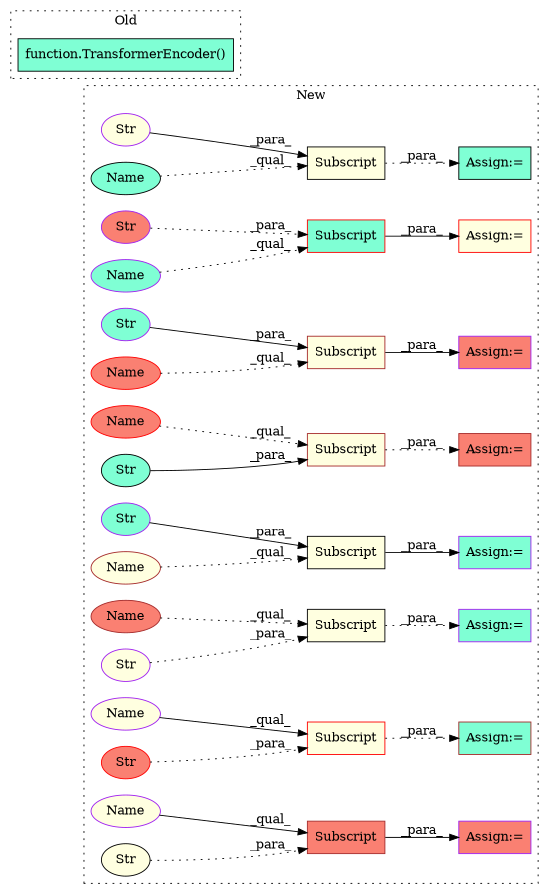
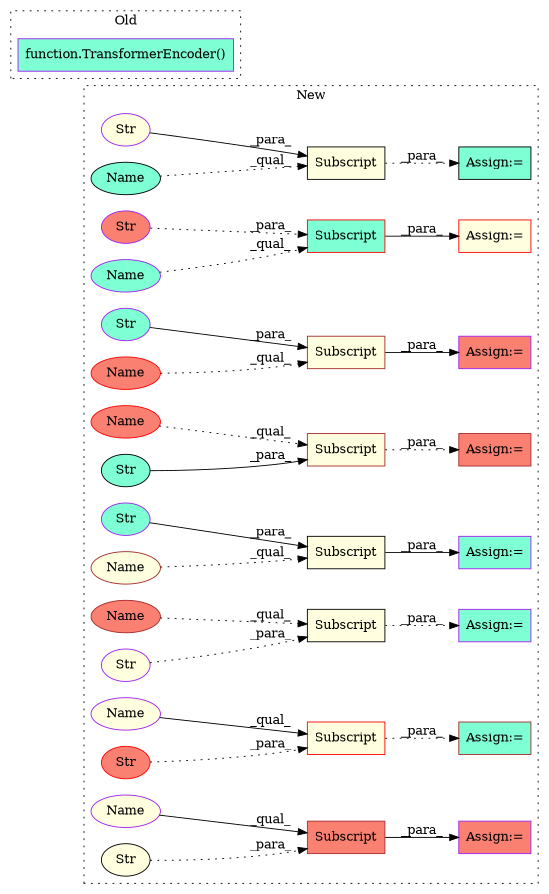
  digraph {
    rankdir=LR
    node [a=63 l=3 shape=box style=filled fillcolor=lightyellow color=purple]
    edge [style=dotted]
    n1 [l="18,0" label=Subscript s="795,0" color=brown]
    n2 [l="29,0" label=Subscript s="1056,0" fillcolor=aquamarine color=red]
    n3 [a=66 l=10 label=Str s=802 shape=ellipse fillcolor=aquamarine]
    n4 [l="27,0" label=Subscript s="1119,0" color=black]
    n5 [a=66 l=21 label=Str s=1063 shape=ellipse fillcolor=salmon]
    n6 [l="16,0" label=Subscript s="1439,0" color=black]
    n7 [a=66 l=8 label=Str s=1446 shape=ellipse]
    n8 [a=66 l=19 label=Str s=1126 shape=ellipse]
    n9 [l="22,0" label=Subscript s="1394,0" color=brown]
    n10 [a=66 l=14 label=Str s=1401 shape=ellipse fillcolor=aquamarine color=black]
    n11 [a=68 label="Assign:=" s=1436 fillcolor=aquamarine color=black]
    n12 [a=68 label="Assign:=" s=1391 fillcolor=salmon color=brown]
    n13 [a=68 label="Assign:=" s=1116 fillcolor=aquamarine]
    n14 [a=68 label="Assign:=" s=1053 color=red]
    n15 [a=68 label="Assign:=" s=792 fillcolor=salmon]
    n16 [l="17,0" label=Subscript s="837,0" color=red]
    n17 [a=66 l=9 label=Str s=844 shape=ellipse fillcolor=salmon color=red]
    n18 [a=68 label="Assign:=" s=834 fillcolor=aquamarine color=brown]
    n19 [l="24,0" label=Subscript s="1224,0" color=black]
    n20 [a=66 l=16 label=Str s=1231 shape=ellipse fillcolor=aquamarine]
    n21 [l="27,0" label=Subscript s="1338,0" fillcolor=salmon color=brown]
    n22 [a=66 l=19 label=Str s=1345 shape=ellipse color=black]
    n23 [a=68 label="Assign:=" s=1335 fillcolor=salmon]
    n24 [a=68 label="Assign:=" s=1221 fillcolor=aquamarine]
    n25 [a=87 l=6 label=Name s=1439 shape=ellipse fillcolor=aquamarine color=black]
    n26 [a=87 l=6 label=Name s=1394 shape=ellipse fillcolor=salmon color=red]
    n27 [a=87 l=6 label=Name s=1224 shape=ellipse color=brown]
    n28 [a=87 l=6 label=Name s=1056 shape=ellipse fillcolor=aquamarine]
    n29 [a=87 l=6 label=Name s=795 shape=ellipse fillcolor=salmon color=red]
    n30 [a=87 l=6 label=Name s=1338 shape=ellipse]
    n31 [a=87 l=6 label=Name s=837 shape=ellipse]
    n32 [a=87 l=6 label=Name s=1119 shape=ellipse fillcolor=salmon color=brown]
-   n33 [a=75 l="19,1" label="function.TransformerEncoder()" s="1501,1526" fillcolor=aquamarine color=black]
+   n33 [a=75 l="19,1" label="function.TransformerEncoder()" s="1501,1526" fillcolor=aquamarine]
    subgraph cluster_1 {
      label=New
      style=dotted
      n1
      n2
      n3
      n4
      n5
      n6
      n7
      n8
      n9
      n10
      n11
      n12
      n13
      n14
      n15
      n16
      n17
      n18
      n19
      n20
      n21
      n22
      n23
      n24
      n25
      n26
      n27
      n28
      n29
      n30
      n31
      n32
    }
    subgraph cluster_2 {
      label=Old
      style=dotted
      n33
    }
    n1 -> n15 [label=_para_ style=solid]
    n2 -> n14 [label=_para_ style=solid]
    n3 -> n1 [label=_para_ style=solid]
    n4 -> n13 [label=_para_]
    n5 -> n2 [label=_para_]
    n6 -> n11 [label=_para_]
    n7 -> n6 [label=_para_ style=solid]
    n8 -> n4 [label=_para_]
    n9 -> n12 [label=_para_]
    n10 -> n9 [label=_para_ style=solid]
    n16 -> n18 [label=_para_]
    n17 -> n16 [label=_para_]
    n19 -> n24 [label=_para_ style=solid]
    n20 -> n19 [label=_para_ style=solid]
    n21 -> n23 [label=_para_ style=solid]
    n22 -> n21 [label=_para_]
    n25 -> n6 [label=_qual_]
    n26 -> n9 [label=_qual_]
    n27 -> n19 [label=_qual_]
    n28 -> n2 [label=_qual_]
    n29 -> n1 [label=_qual_]
    n30 -> n21 [label=_qual_ style=solid]
    n31 -> n16 [label=_qual_ style=solid]
    n32 -> n4 [label=_qual_]
  }
